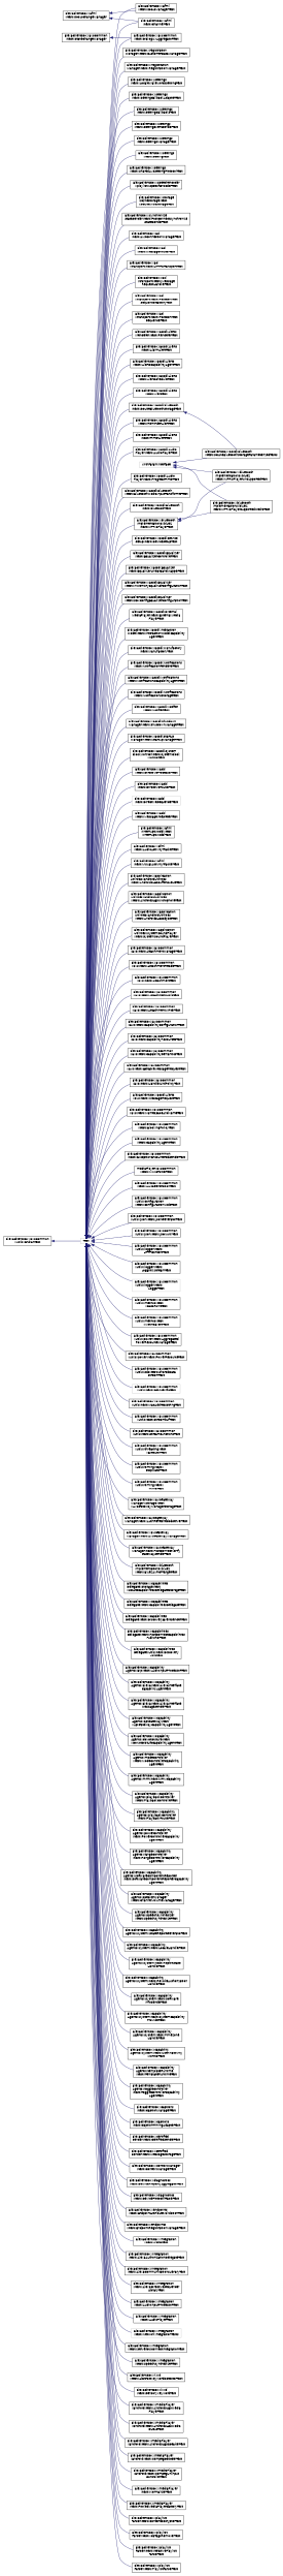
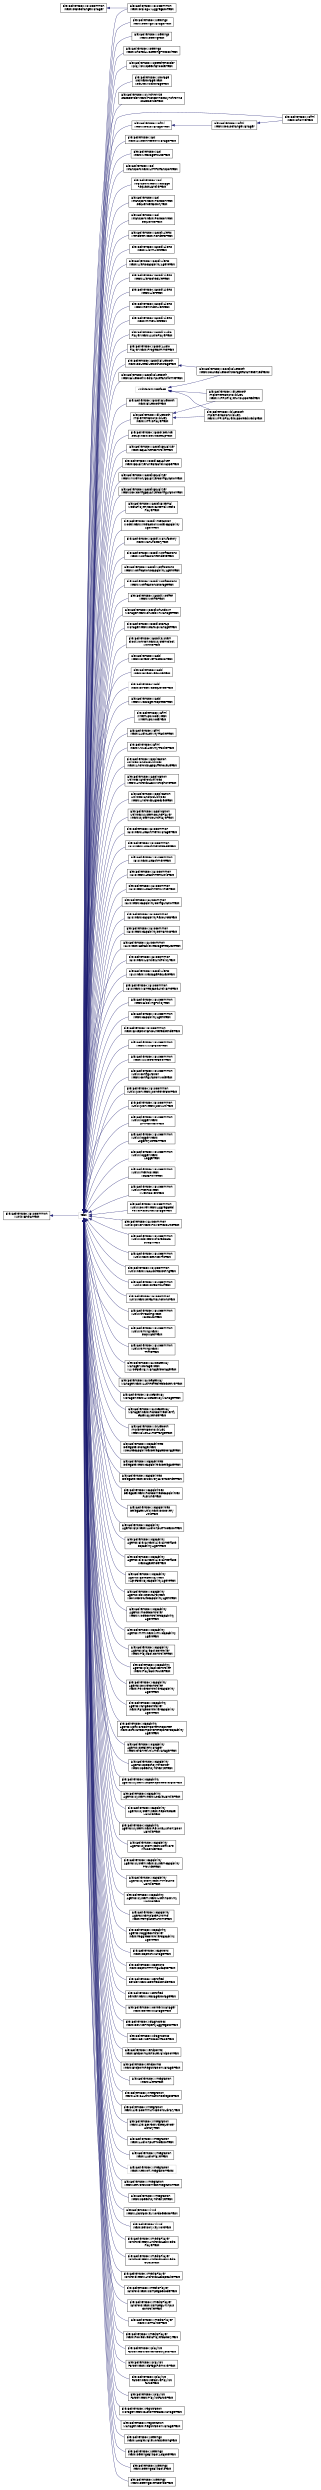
  digraph {
    rankdir=LR
    node [color=black fillcolor=white fontname=Helvetica fontsize=10 shape=record style=filled]
    edge [color=midnightblue dir=back fontname=Helvetica fontsize=10 labelfontname=Helvetica labelfontsize=10 style=solid]
    n1 [height=0.2 label="alexaClientSDK::afml\l::test::FocusChangeManager" width=0.4]
    n2 [height=0.2 label="alexaClientSDK::afml\l::test::ChannelTest" width=0.4]
    n3 [height=0.2 label="alexaClientSDK::afml\l::test::FocusManagerTest" width=0.4]
    n4 [height=0.2 label="alexaClientSDK::avsCommon\l::test::StateChangeManager" width=0.4]
    n5 [height=0.2 label="alexaClientSDK::avsCommon\l::test::DialogUXAggregatorTest" width=0.4]
    n6 [color=grey75 height=0.2 label=Test width=0.4]
    n7 [height=0.2 label="alexaClientSDK::acl\l::test::AVSConnectionManagerTest" width=0.4]
    n8 [height=0.2 label="alexaClientSDK::acl\l::test::MessageRouterTest" width=0.4]
    n9 [height=0.2 label="alexaClientSDK::acl\l::transport::test::HTTP2TransportTest" width=0.4]
    n10 [height=0.2 label="alexaClientSDK::acl\l::transport::test::Message\lRequestHandlerTest" width=0.4]
    n11 [height=0.2 label="alexaClientSDK::acl\l::transport::test::PostConnect\lSequencerFactoryTest" width=0.4]
    n12 [height=0.2 label="alexaClientSDK::acl\l::transport::test::PostConnect\lSequencerTest" width=0.4]
    n13 [height=0.2 label="alexaClientSDK::acsdkAlerts\l::renderer::test::RendererTest" width=0.4]
    n14 [height=0.2 label="alexaClientSDK::acsdkAlerts\l::test::AlarmAlertTest" width=0.4]
    n15 [height=0.2 label="alexaClientSDK::acsdkAlerts\l::test::AlertsCapabilityAgentTest" width=0.4]
    n16 [height=0.2 label="alexaClientSDK::acsdkAlerts\l::test::AlertSchedulerTest" width=0.4]
    n17 [height=0.2 label="alexaClientSDK::acsdkAlerts\l::test::AlertTest" width=0.4]
    n18 [height=0.2 label="alexaClientSDK::acsdkAlerts\l::test::ReminderAlertTest" width=0.4]
    n19 [height=0.2 label="alexaClientSDK::acsdkAlerts\l::test::TimerAlertTest" width=0.4]
    n20 [height=0.2 label="alexaClientSDK::acsdkAudio\lPlayer::test::AudioPlayerTest" width=0.4]
    n21 [height=0.2 label="alexaClientSDK::acsdkAudio\lPlayer::test::ProgressTimerTest" width=0.4]
    n22 [height=0.2 label="alexaClientSDK::acsdkBluetooth\l::test::BluetoothMediaInputTransformerTest" width=0.4]
    n23 [height=0.2 label="alexaClientSDK::acsdkBluetooth\l::test::BluetoothTest" width=0.4]
    n24 [height=0.2 label="alexaClientSDK::acsdkBluetooth\l::test::SQLiteBluetoothStorageTest" width=0.4]
    n25 [height=0.2 label="alexaClientSDK::acsdkDevice\lSetup::test::DeviceSetupTest" width=0.4]
    n26 [height=0.2 label="alexaClientSDK::acsdkEqualizer\l::test::EqualizerControllerTest" width=0.4]
    n27 [height=0.2 label="alexaClientSDK::acsdkEqualizer\l::test::EqualizerLinearBandMapperTest" width=0.4]
    n28 [height=0.2 label="alexaClientSDK::acsdkEqualizer\l::test::InMemoryEqualizerConfigurationTest" width=0.4]
    n29 [height=0.2 label="alexaClientSDK::acsdkEqualizer\l::test::SDKConfigEqualizerConfigurationTest" width=0.4]
    n30 [height=0.2 label="alexaClientSDK::acsdkExternal\lMediaPlayer::test::ExternalMedia\lPlayerTest" width=0.4]
    n31 [height=0.2 label="alexaClientSDK::acsdkInteraction\lModel::test::InteractionModelCapability\lAgentTest" width=0.4]
    n32 [height=0.2 label="alexaClientSDK::acsdkManufactory\l::test::ManufactoryTest" width=0.4]
    n33 [height=0.2 label="alexaClientSDK::acsdkNotifications\l::test::NotificationRendererTest" width=0.4]
    n34 [height=0.2 label="alexaClientSDK::acsdkNotifications\l::test::NotificationsCapabilityAgentTest" width=0.4]
    n35 [height=0.2 label="alexaClientSDK::acsdkNotifications\l::test::NotificationsStorageTest" width=0.4]
    n36 [height=0.2 label="alexaClientSDK::acsdkNotifier\l::test::NotifierTest" width=0.4]
    n37 [height=0.2 label="alexaClientSDK::acsdkShutdown\lManager::test::ShutdownManagerTest" width=0.4]
    n38 [height=0.2 label="alexaClientSDK::acsdkStartup\lManager::test::StartupManagerTest" width=0.4]
    n39 [height=0.2 label="alexaClientSDK::acsdkSystem\lClockMonitor::test::SystemClock\lMonitorTest" width=0.4]
    n40 [height=0.2 label="alexaClientSDK::adsl\l::test::DirectiveProcessorTest" width=0.4]
    n41 [height=0.2 label="alexaClientSDK::adsl\l::test::DirectiveRouterTest" width=0.4]
    n42 [color=grey75 height=0.2 label="alexaClientSDK::adsl\l::test::DirectiveSequencerTest" width=0.4]
    n43 [height=0.2 label="alexaClientSDK::adsl\l::test::MessageIntepreterTest" width=0.4]
    n44 [height=0.2 label="alexaClientSDK::afml\l::interruptModel::test\l::InterruptModelTest" width=0.4]
    n45 [height=0.2 label="alexaClientSDK::afml\l::test::AudioActivityTrackerTest" width=0.4]
    n46 [height=0.2 label="alexaClientSDK::afml\l::test::VisualActivityTrackerTest" width=0.4]
    n47 [height=0.2 label="alexaClientSDK::application\lUtilities::androidUtilities\l::test::AndroidSLESBufferQueueTest" width=0.4]
    n48 [height=0.2 label="alexaClientSDK::application\lUtilities::androidUtilities\l::test::AndroidSLESMicrophoneTest" width=0.4]
    n49 [height=0.2 label="alexaClientSDK::application\lUtilities::androidUtilities\l::test::AndroidSLESObjectTest" width=0.4]
    n50 [height=0.2 label="alexaClientSDK::application\lUtilities::systemSoundPlayer\l::test::SystemSoundPlayerTest" width=0.4]
    n51 [height=0.2 label="alexaClientSDK::avsCommon\l::avs::test::AttachmentManagerTest" width=0.4]
    n52 [height=0.2 label="alexaClientSDK::avsCommon\l::avs::test::AttachmentReaderTest" width=0.4]
    n53 [height=0.2 label="alexaClientSDK::avsCommon\l::avs::test::AttachmentTest" width=0.4]
    n54 [height=0.2 label="alexaClientSDK::avsCommon\l::avs::test::AttachmentUtilsTest" width=0.4]
    n55 [height=0.2 label="alexaClientSDK::avsCommon\l::avs::test::AttachmentWriterTest" width=0.4]
    n56 [height=0.2 label="alexaClientSDK::avsCommon\l::avs::test::CapabilityConfigurationTest" width=0.4]
    n57 [height=0.2 label="alexaClientSDK::avsCommon\l::avs::test::CapabilityResourcesTest" width=0.4]
    n58 [height=0.2 label="alexaClientSDK::avsCommon\l::avs::test::CapabilitySemanticsTest" width=0.4]
    n59 [height=0.2 label="alexaClientSDK::avsCommon\l::avs::test::EditableMessageRequestTest" width=0.4]
    n60 [height=0.2 label="alexaClientSDK::avsCommon\l::avs::test::HandlerAndPolicyTest" width=0.4]
    n61 [height=0.2 label="alexaClientSDK::acsdkAlerts\l::avs::test::MessageRequestTest" width=0.4]
    n62 [height=0.2 label="alexaClientSDK::avsCommon\l::avs::test::NamespaceAndNameTest" width=0.4]
    n63 [height=0.2 label="alexaClientSDK::avsCommon\l::test::BlockingPolicyTest" width=0.4]
    n64 [height=0.2 label="alexaClientSDK::avsCommon\l::test::CapabilityAgentTest" width=0.4]
    n65 [height=0.2 label="alexaClientSDK::avsCommon\l::test::ExceptionEncounteredSenderTest" width=0.4]
-   n66 [height=0.2 label="mediaPlayer::avsCommon\l::test::MIMEParserTest" width=0.4]
+   n66 [height=0.2 label="alexaClientSDK::avsCommon\l::test::MIMEParserTest" width=0.4]
    n67 [height=0.2 label="alexaClientSDK::avsCommon\l::test::UUIDGenerationTest" width=0.4]
    n68 [height=0.2 label="alexaClientSDK::avsCommon\l::utils::configuration\l::test::ConfigurationNodeTest" width=0.4]
    n69 [height=0.2 label="alexaClientSDK::avsCommon\l::utils::json::test::JsonGeneratorTest" width=0.4]
    n70 [height=0.2 label="alexaClientSDK::avsCommon\l::utils::json::test::JSONUtilTest" width=0.4]
    n71 [height=0.2 label="alexaClientSDK::avsCommon\l::utils::logger::test::\lHTTPContentTest" width=0.4]
    n72 [height=0.2 label="alexaClientSDK::avsCommon\l::utils::logger::test::\lLogEntryStreamTest" width=0.4]
    n73 [color=grey75 height=0.2 label="alexaClientSDK::avsCommon\l::utils::logger::test::\lLoggerTest" width=0.4]
    n74 [height=0.2 label="alexaClientSDK::avsCommon\l::utils::metrics::test\l::DataPointTest" width=0.4]
    n75 [height=0.2 label="alexaClientSDK::avsCommon\l::utils::metrics::test\l::MetricEventTest" width=0.4]
    n76 [height=0.2 label="alexaClientSDK::avsCommon\l::utils::power::test::Aggregated\lPowerResourceManagerTest" width=0.4]
    n77 [height=0.2 label="alexaClientSDK::avsCommon\l::utils::power::test::PowerResourceTest" width=0.4]
    n78 [height=0.2 label="alexaClientSDK::avsCommon\l::utils::sds::test::SharedData\lStreamTest" width=0.4]
-   n79 [color=grey75 height=0.2 label="alexaClientSDK::avsCommon\l::utils::test::DeviceInfoTest" width=0.4]
+   n79 [height=0.2 label="alexaClientSDK::avsCommon\l::utils::test::DeviceInfoTest" width=0.4]
    n80 [height=0.2 label="alexaClientSDK::avsCommon\l::utils::test::MacAddressStringTest" width=0.4]
    n81 [height=0.2 label="alexaClientSDK::avsCommon\l::utils::test::StreambufTest" width=0.4]
    n82 [height=0.2 label="alexaClientSDK::avsCommon\l::utils::test::StreamFunctionsTest" width=0.4]
    n83 [height=0.2 label="alexaClientSDK::avsCommon\l::utils::threading::test\l::ExecutorTest" width=0.4]
    n84 [height=0.2 label="alexaClientSDK::avsCommon\l::utils::timing::test::\lStopwatchTest" width=0.4]
    n85 [height=0.2 label="alexaClientSDK::avsCommon\l::utils::timing::test::\lTimerTest" width=0.4]
    n86 [height=0.2 label="alexaClientSDK::avsGateway\lManager::storage::test\l::AVSGatewayManagerStorageTest" width=0.4]
    n87 [height=0.2 label="alexaClientSDK::avsGateway\lManager::test::AuthRefreshedObserverTest" width=0.4]
    n88 [height=0.2 label="alexaClientSDK::avsGateway\lManager::test::AVSGatewayManagerTest" width=0.4]
    n89 [height=0.2 label="alexaClientSDK::avsGateway\lManager::test::PostConnectVerify\lGatewaySenderTest" width=0.4]
    n90 [height=0.2 label="alexaClientSDK::bluetooth\lImplementations::blueZ\l::test::BlueZAVRCPTargetTest" width=0.4]
    n91 [height=0.2 label="alexaClientSDK::bluetooth\lImplementations::blueZ\l::test::MPRISPlayerTest" width=0.4]
    n92 [height=0.2 label="alexaClientSDK::capabilities\lDelegate::storage::test\l::SQLiteCapabilitiesDelegateStorageTest" width=0.4]
    n93 [height=0.2 label="alexaClientSDK::capabilities\lDelegate::test::CapabilitiesDelegateTest" width=0.4]
    n94 [height=0.2 label="alexaClientSDK::capabilities\lDelegate::test::DiscoveryEventSenderTest" width=0.4]
    n95 [height=0.2 label="alexaClientSDK::capabilities\lDelegate::test::PostConnectCapabilities\lPublisherTest" width=0.4]
    n96 [height=0.2 label="alexaClientSDK::capabilities\lDelegate::utils::test::Discovery\lUtilsTest" width=0.4]
    n97 [height=0.2 label="alexaClientSDK::capability\lAgents::aip::test::AudioInputProcessorTest" width=0.4]
    n98 [height=0.2 label="alexaClientSDK::capability\lAgents::alexa::test::AlexaInterface\lCapabilityAgentTest" width=0.4]
    n99 [height=0.2 label="alexaClientSDK::capability\lAgents::alexa::test::AlexaInterface\lMessageSenderTest" width=0.4]
    n100 [height=0.2 label="alexaClientSDK::capability\lAgents::apiGateway::test\l::ApiGatewayCapabilityAgentTest" width=0.4]
    n101 [height=0.2 label="alexaClientSDK::capability\lAgents::doNotDisturb::test\l::DoNotDisturbCapabilityAgentTest" width=0.4]
    n102 [height=0.2 label="alexaClientSDK::capability\lAgents::modeController\l::test::ModeControllerCapability\lAgentTest" width=0.4]
    n103 [height=0.2 label="alexaClientSDK::capability\lAgents::mrm::test::MRMCapability\lAgentTest" width=0.4]
    n104 [height=0.2 label="alexaClientSDK::capability\lAgents::playbackController\l::test::PlaybackControllerTest" width=0.4]
    n105 [height=0.2 label="alexaClientSDK::capability\lAgents::playbackController\l::test::PlaybackRouterTest" width=0.4]
    n106 [height=0.2 label="alexaClientSDK::capability\lAgents::powerController\l::test::PowerControllerCapability\lAgentTest" width=0.4]
    n107 [height=0.2 label="alexaClientSDK::capability\lAgents::rangeController\l::test::RangeControllerCapability\lAgentTest" width=0.4]
    n108 [height=0.2 label="alexaClientSDK::capability\lAgents::softwareComponentReporter\l::test::SoftwareComponentReporterCapability\lAgentTest" width=0.4]
    n109 [height=0.2 label="alexaClientSDK::capability\lAgents::speakerManager\l::test::ChannelVolumeManagerTest" width=0.4]
    n110 [height=0.2 label="alexaClientSDK::capability\lAgents::speechSynthesizer\l::test::SpeechSynthesizerTest" width=0.4]
    n111 [height=0.2 label="alexaClientSDK::capability\lAgents::system::StateReportGeneratorTest" width=0.4]
    n112 [height=0.2 label="alexaClientSDK::capability\lAgents::system::test::LocaleHandlerTest" width=0.4]
    n113 [height=0.2 label="alexaClientSDK::capability\lAgents::system::test::ReportState\lHandlerTest" width=0.4]
    n114 [height=0.2 label="alexaClientSDK::capability\lAgents::system::test::RevokeAuthorization\lHandlerTest" width=0.4]
    n115 [height=0.2 label="alexaClientSDK::capability\lAgents::system::test::Software\lInfoSenderTest" width=0.4]
    n116 [height=0.2 label="alexaClientSDK::capability\lAgents::system::test::SystemCapability\lProviderTest" width=0.4]
    n117 [height=0.2 label="alexaClientSDK::capability\lAgents::system::test::TimeZone\lHandlerTest" width=0.4]
    n118 [height=0.2 label="alexaClientSDK::capability\lAgents::system::test::UserInactivity\lMonitorTest" width=0.4]
    n119 [height=0.2 label="alexaClientSDK::capability\lAgents::templateRuntime\l::test::TemplateRuntimeTest" width=0.4]
    n120 [height=0.2 label="alexaClientSDK::capability\lAgents::toggleController\l::test::ToggleControllerCapability\lAgentTest" width=0.4]
    n121 [height=0.2 label="alexaClientSDK::captions\l::test::CaptionManagerTest" width=0.4]
    n122 [height=0.2 label="alexaClientSDK::captions\l::test::CaptionTimingAdapterTest" width=0.4]
    n123 [height=0.2 label="alexaClientSDK::certified\lSender::test::CertifiedSenderTest" width=0.4]
    n124 [height=0.2 label="alexaClientSDK::certified\lSender::test::MessageStorageTest" width=0.4]
    n125 [height=0.2 label="alexaClientSDK::contextManager\l::test::ContextManagerTest" width=0.4]
    n126 [height=0.2 label="alexaClientSDK::diagnostics\l::test::DevicePropertyAggregatorTest" width=0.4]
    n127 [height=0.2 label="alexaClientSDK::diagnostics\l::test::DeviceProtocolTracerTest" width=0.4]
    n128 [height=0.2 label="alexaClientSDK::endpoints\l::test::EndpointAttributeValidationTest" width=0.4]
    n129 [height=0.2 label="alexaClientSDK::endpoints\l::test::EndpointRegistrationManagerTest" width=0.4]
    n130 [height=0.2 label="alexaClientSDK::integration\l::test::AlertsTest" width=0.4]
    n131 [height=0.2 label="alexaClientSDK::integration\l::test::AlexaAuthorizationDelegateTest" width=0.4]
    n132 [height=0.2 label="alexaClientSDK::integration\l::test::AlexaCommunicationsLibraryTest" width=0.4]
    n133 [height=0.2 label="alexaClientSDK::integration\l::test::AlexaDirectiveSequencer\lLibraryTest" width=0.4]
    n134 [height=0.2 label="alexaClientSDK::integration\l::test::AudioInputProcessorTest" width=0.4]
    n135 [height=0.2 label="alexaClientSDK::integration\l::test::AudioPlayerTest" width=0.4]
    n136 [color=grey75 height=0.2 label="alexaClientSDK::integration\l::test::NetworkIntegrationTests" width=0.4]
    n137 [height=0.2 label="alexaClientSDK::integration\l::test::ServerDisconnectIntegrationTest" width=0.4]
    n138 [height=0.2 label="alexaClientSDK::integration\l::test::SpeechSynthesizerTest" width=0.4]
    n139 [height=0.2 label="alexaClientSDK::kwd\l::test::AbstractKeyWordDetectorTest" width=0.4]
    n140 [height=0.2 label="alexaClientSDK::kwd\l::test::SensoryKeywordTest" width=0.4]
    n141 [height=0.2 label="alexaClientSDK::mediaPlayer\l::android::test::AndroidSLESMedia\lPlayerTest" width=0.4]
    n142 [height=0.2 label="alexaClientSDK::mediaPlayer\l::android::test::AndroidSLESMedia\lQueueTest" width=0.4]
    n143 [height=0.2 label="alexaClientSDK::mediaPlayer\l::android::test::AndroidSLESSpeakerTest" width=0.4]
    n144 [height=0.2 label="alexaClientSDK::mediaPlayer\l::android::test::FFmpegDecoderTest" width=0.4]
    n145 [height=0.2 label="alexaClientSDK::mediaPlayer\l::android::test::FFmpegUrlInput\lControllerTest" width=0.4]
    n146 [height=0.2 label="alexaClientSDK::mediaPlayer\l::test::NormalizerTest" width=0.4]
    n147 [height=0.2 label="alexaClientSDK::mediaPlayer\l::test::PooledMediaPlayerFactoryTest" width=0.4]
    n148 [height=0.2 label="alexaClientSDK::playlist\lParser::test::ContentDecrypterTest" width=0.4]
    n149 [height=0.2 label="alexaClientSDK::playlist\lParser::test::Id3TagsRemoverTest" width=0.4]
    n150 [height=0.2 label="alexaClientSDK::playlist\lParser::test::IterativePlaylist\lParserTest" width=0.4]
    n151 [height=0.2 label="alexaClientSDK::playlist\lParser::test::PlaylistParserTest" width=0.4]
    n152 [height=0.2 label="alexaClientSDK::registration\lManager::test::CustomerDataManagerTest" width=0.4]
    n153 [height=0.2 label="alexaClientSDK::registration\lManager::test::RegistrationManagerTest" width=0.4]
    n154 [height=0.2 label="alexaClientSDK::settings\l::test::LocaleWakeWordsSettingTest" width=0.4]
    n155 [height=0.2 label="alexaClientSDK::settings\l::test::SettingCallbackAdapterTest" width=0.4]
    n156 [height=0.2 label="alexaClientSDK::settings\l::test::SettingCallbacksTest" width=0.4]
    n157 [height=0.2 label="alexaClientSDK::settings\l::test::SettingEventSenderTest" width=0.4]
    n158 [height=0.2 label="alexaClientSDK::settings\l::test::SettingsManagerTest" width=0.4]
    n159 [height=0.2 label="alexaClientSDK::settings\l::test::SettingTest" width=0.4]
    n160 [height=0.2 label="alexaClientSDK::settings\l::test::SharedAVSSettingProtocolTest" width=0.4]
    n161 [height=0.2 label="alexaClientSDK::speechencoder\l::playlist::SpeechEncoderTest" width=0.4]
    n162 [height=0.2 label="alexaClientSDK::storage\l::sqliteStorage::test\l::SQLiteMiscStorageTest" width=0.4]
    n163 [height=0.2 label="alexaClientSDK::synchronize\lStateSender::test::PostConnectSynchronize\lStateSenderTest" width=0.4]
    n164 [height=0.2 label="alexaClientSDK::acsdkBluetooth\l::test::SQLiteBluetoothStorageParameterizedTests" width=0.4]
    n165 [height=0.2 label="alexaClientSDK::avsCommon\l::utils::EndianTest" width=0.4]
    n166 [height=0.2 label="alexaClientSDK::bluetooth\lImplementations::blueZ\l::test::MPRISPlayerSupportedMediaTest" width=0.4]
    n167 [height=0.2 label="alexaClientSDK::bluetooth\lImplementations::blueZ\l::test::MPRISPlayerUnsupportedTest" width=0.4]
    n168 [color=grey75 height=0.2 label=WithParamInterface width=0.4]
    n1 -> n2
-   n1 -> n3
+   n3 -> n1
    n4 -> n5
    n6 -> n2
    n6 -> n3
    n6 -> n5
    n6 -> n7
    n6 -> n8
    n6 -> n9
    n6 -> n10
    n6 -> n11
    n6 -> n12
    n6 -> n13
    n6 -> n14
    n6 -> n15
    n6 -> n16
    n6 -> n17
    n6 -> n18
    n6 -> n19
    n6 -> n20
    n6 -> n21
    n6 -> n22
    n6 -> n23
    n6 -> n24
    n6 -> n25
    n6 -> n26
    n6 -> n27
    n6 -> n28
    n6 -> n29
    n6 -> n30
    n6 -> n31
    n6 -> n32
    n6 -> n33
    n6 -> n34
    n6 -> n35
    n6 -> n36
    n6 -> n37
    n6 -> n38
    n6 -> n39
    n6 -> n40
    n6 -> n41
    n6 -> n42
    n6 -> n43
    n6 -> n44
    n6 -> n45
    n6 -> n46
    n6 -> n47
    n6 -> n48
    n6 -> n49
    n6 -> n50
    n6 -> n51
    n6 -> n52
    n6 -> n53
    n6 -> n54
    n6 -> n55
    n6 -> n56
    n6 -> n57
    n6 -> n58
    n6 -> n59
    n6 -> n60
    n6 -> n61
    n6 -> n62
    n6 -> n63
    n6 -> n64
    n6 -> n65
    n6 -> n66
    n6 -> n67
    n6 -> n68
    n6 -> n69
    n6 -> n70
    n6 -> n71
    n6 -> n72
    n6 -> n73
    n6 -> n74
    n6 -> n75
    n6 -> n76
    n6 -> n77
    n6 -> n78
    n6 -> n79
    n6 -> n80
    n6 -> n81
    n6 -> n82
    n6 -> n83
    n6 -> n84
    n6 -> n85
    n6 -> n86
    n6 -> n87
    n6 -> n88
    n6 -> n89
    n6 -> n90
    n6 -> n91
    n6 -> n92
    n6 -> n93
    n6 -> n94
    n6 -> n95
    n6 -> n96
    n6 -> n97
    n6 -> n98
    n6 -> n99
    n6 -> n100
    n6 -> n101
    n6 -> n102
    n6 -> n103
    n6 -> n104
    n6 -> n105
    n6 -> n106
    n6 -> n107
    n6 -> n108
    n6 -> n109
    n6 -> n110
    n6 -> n111
    n6 -> n112
    n6 -> n113
    n6 -> n114
    n6 -> n115
    n6 -> n116
    n6 -> n117
    n6 -> n118
    n6 -> n119
    n6 -> n120
    n6 -> n121
    n6 -> n122
    n6 -> n123
    n6 -> n124
    n6 -> n125
    n6 -> n126
    n6 -> n127
    n6 -> n128
    n6 -> n129
    n6 -> n130
    n6 -> n131
    n6 -> n132
    n6 -> n133
    n6 -> n134
    n6 -> n135
    n6 -> n136
    n6 -> n137
    n6 -> n138
    n6 -> n139
    n6 -> n140
    n6 -> n141
    n6 -> n142
    n6 -> n143
    n6 -> n144
    n6 -> n145
    n6 -> n146
    n6 -> n147
    n6 -> n148
    n6 -> n149
    n6 -> n150
    n6 -> n151
    n6 -> n152
    n6 -> n153
    n6 -> n154
    n6 -> n155
    n6 -> n156
    n6 -> n157
    n6 -> n158
    n6 -> n159
    n6 -> n160
    n6 -> n161
    n6 -> n162
    n6 -> n163
    n24 -> n164
    n91 -> n166
    n91 -> n167
    n165 -> n6
    n168 -> n164
    n168 -> n166
    n168 -> n167
  }
